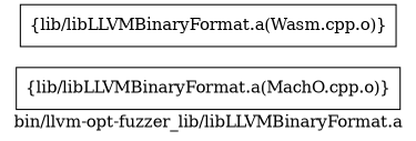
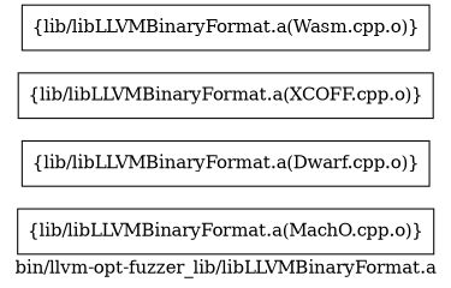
  digraph {
    label="bin/llvm-opt-fuzzer_lib/libLLVMBinaryFormat.a"
    rankdir=LR
    node [group=0 shape=box]
    n1 [label="{lib/libLLVMBinaryFormat.a(MachO.cpp.o)}"]
+   n2 [label="{lib/libLLVMBinaryFormat.a(Dwarf.cpp.o)}"]
+   n3 [label="{lib/libLLVMBinaryFormat.a(XCOFF.cpp.o)}"]
    n4 [label="{lib/libLLVMBinaryFormat.a(Wasm.cpp.o)}"]
  }
